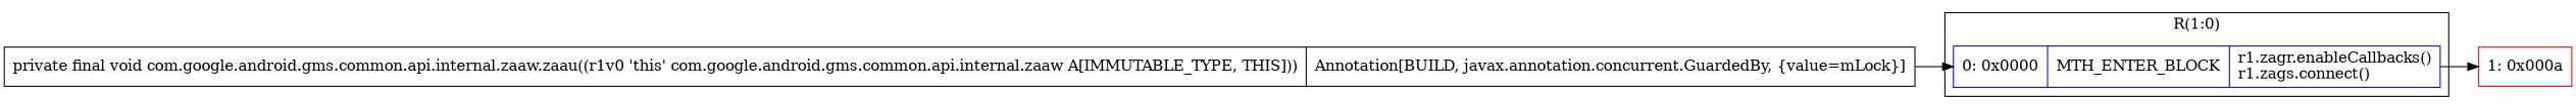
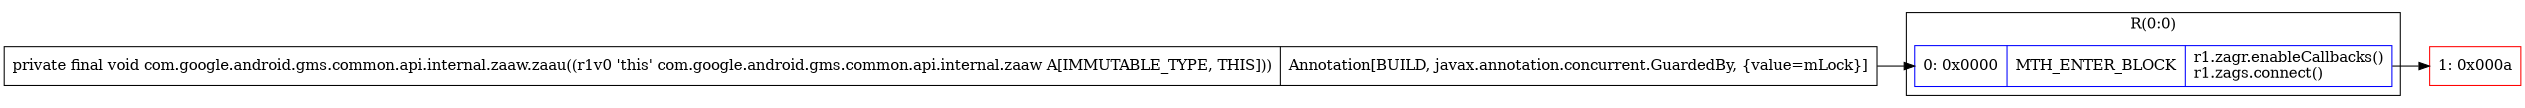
  digraph {
    rankdir=LR
    node [shape=record]
    n1 [color=blue label="{0\:\ 0x0000|MTH_ENTER_BLOCK\l|r1.zagr.enableCallbacks()\lr1.zags.connect()\l}"]
    n2 [color=red label="{1\:\ 0x000a}"]
    n3 [label="{private final void com.google.android.gms.common.api.internal.zaaw.zaau((r1v0 'this' com.google.android.gms.common.api.internal.zaaw A[IMMUTABLE_TYPE, THIS]))  | Annotation[BUILD, javax.annotation.concurrent.GuardedBy, \{value=mLock\}]\l}"]
    subgraph cluster_1 {
-     label="R(1:0)"
+     label="R(0:0)"
      n1
    }
    n1 -> n2
    n3 -> n1
  }
